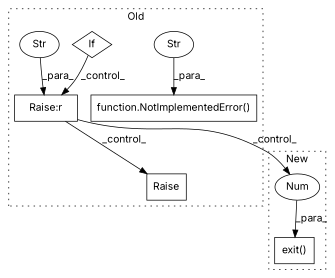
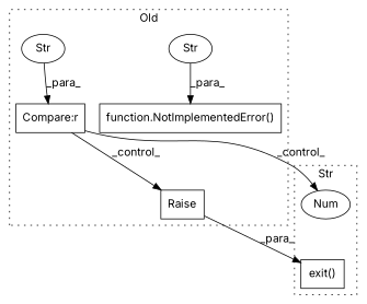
  digraph {
    fontname=Inter
    node [a=75 fontname=Inter shape=box]
    edge [fontname=Inter]
    n1 [a=91 l=6 label=Raise s=4106]
-   n2 [a=40 l=15 label="Raise:r" s=3799]
-   n3 [a=96 l=3 label=If s=3097 shape=diamond]
+   n2 [a=40 l=15 label="Compare:r" s=3799]
    n4 [l="33,1" label="function.NotImplementedError()" s="4112,4212"]
    n5 [a=66 l=67 label=Str s=4145 shape=ellipse]
    n6 [a=66 l=7 label=Str s=3807 shape=ellipse]
    n7 [l="9,1" label="exit()" s="3487,3497"]
    n8 [a=76 l=1 label=Num s=3496 shape=ellipse]
    subgraph cluster_1 {
      label=Old
      style=dotted
      n1
      n2
-     n3
      n4
      n5
      n6
    }
    subgraph cluster_2 {
-     label=New
+     label=Str
      style=dotted
      n7
      n8
    }
    n2 -> n1 [label=_control_]
    n2 -> n8 [label=_control_]
-   n3 -> n2 [label=_control_]
    n5 -> n4 [label=_para_]
    n6 -> n2 [label=_para_]
-   n8 -> n7 [label=_para_]
+   n1 -> n7 [label=_para_]
  }
